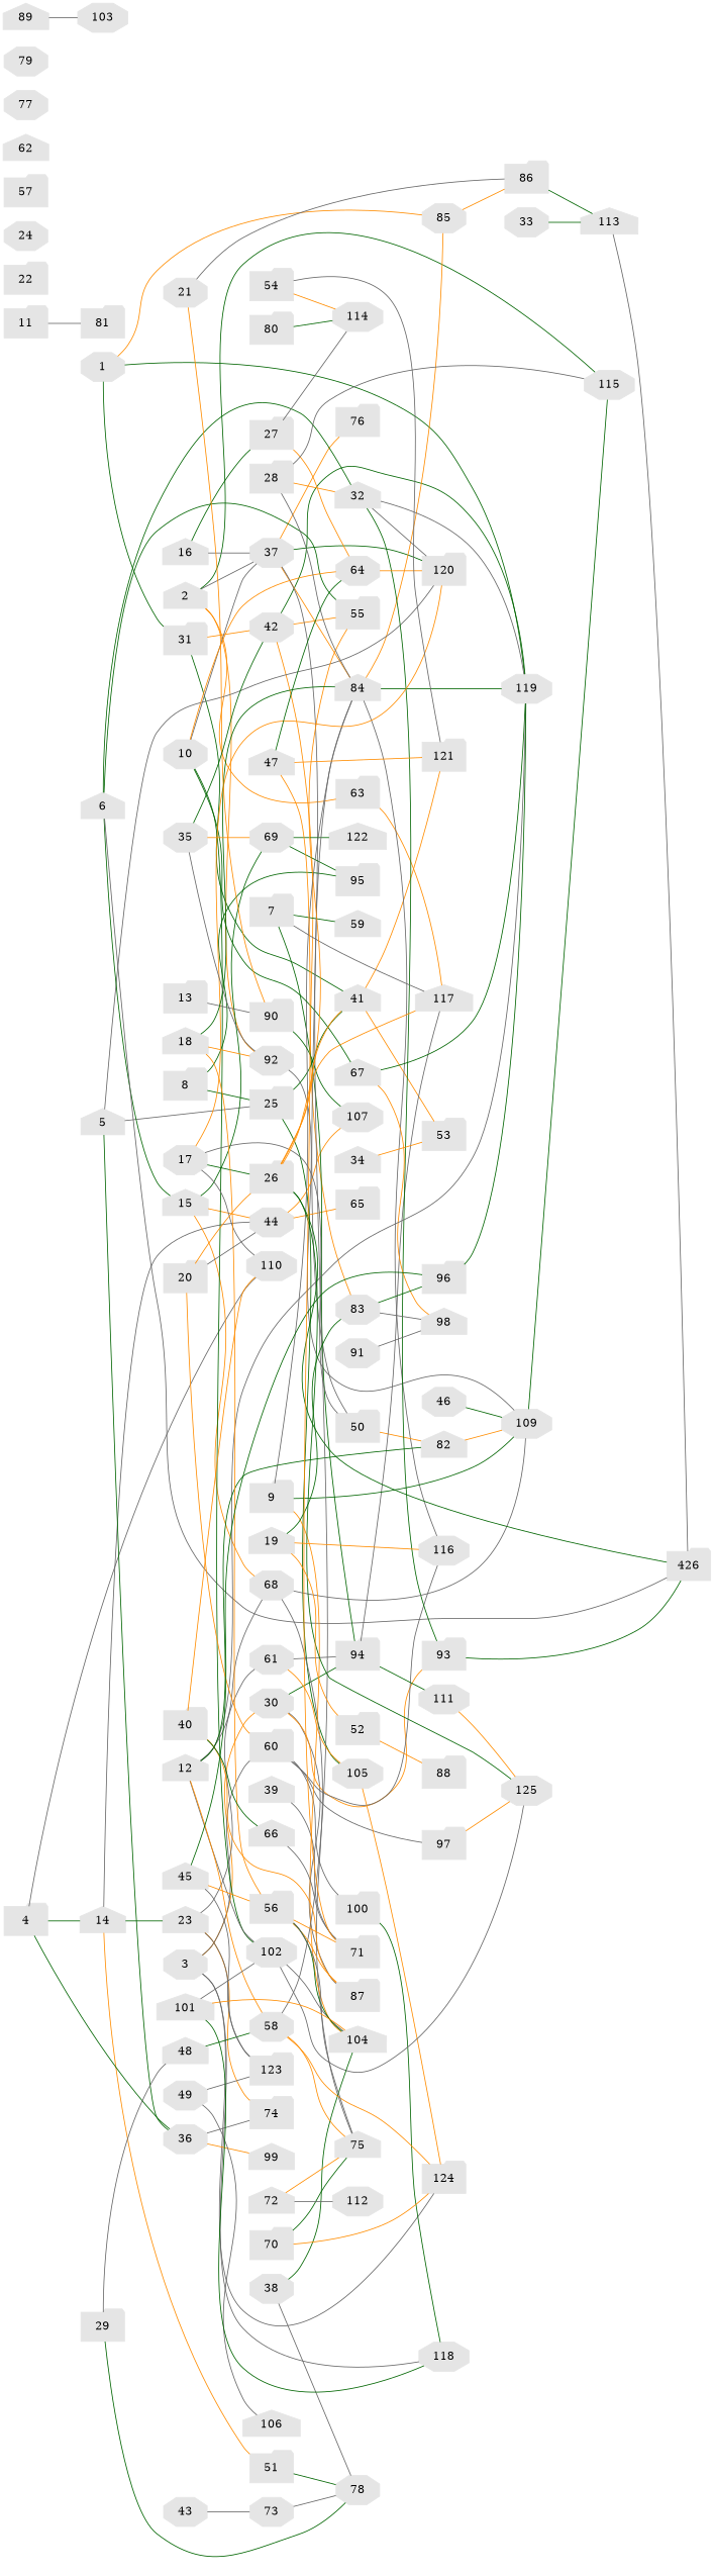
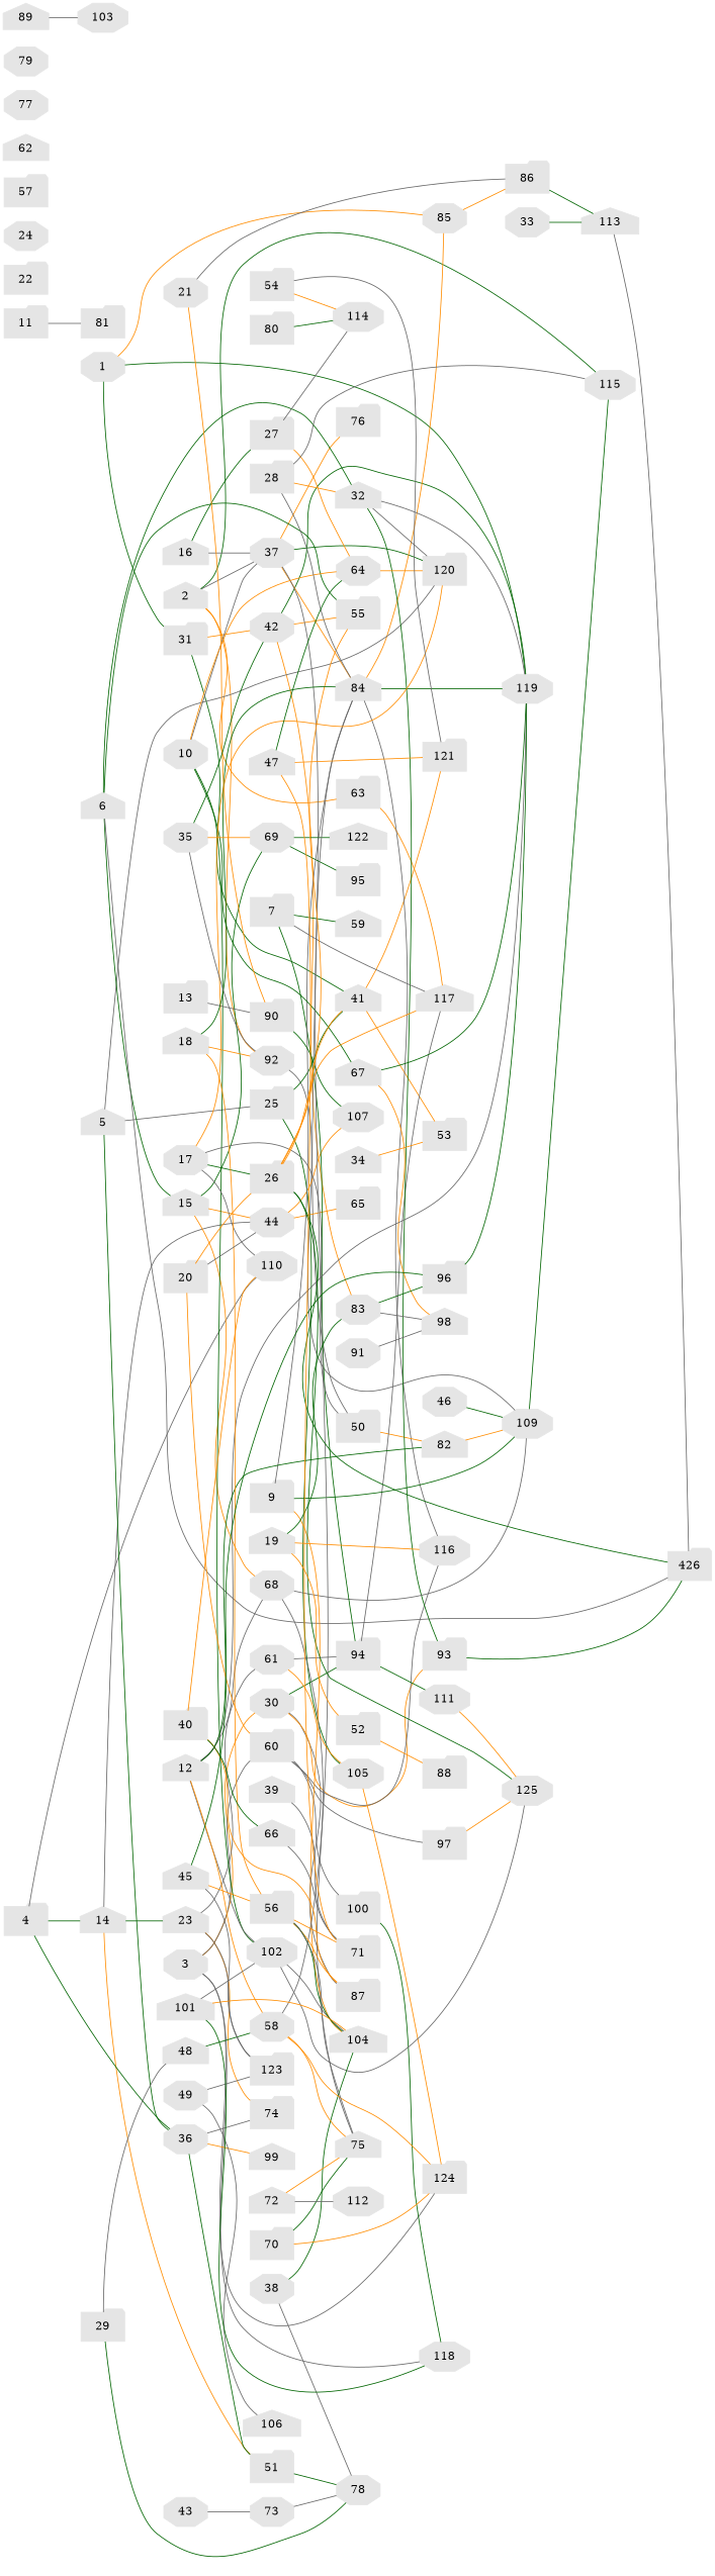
  graph {
    rankdir=LR
    node [color=gray90 shape=folder style=filled]
    edge [color=darkorange]
    1 [shape=octagon]
    31
    85 [shape=octagon]
    119 [shape=octagon]
    41 [shape=house]
    42 [shape=octagon]
    86
    2 [shape=house]
    37 [shape=octagon]
    63
    92 [shape=octagon]
    115 [shape=octagon]
    120
    84 [shape=house]
    50
    76
    117 [shape=house]
    109 [shape=octagon]
    3 [shape=octagon]
    30 [shape=octagon]
    60
    118 [shape=octagon]
    124
    94
    87
    93
    116 [shape=octagon]
    97
    100
    14 [shape=house]
    4
    36 [shape=octagon]
    110 [shape=octagon]
    23 [shape=house]
    44 [shape=octagon]
    51
    74
    99 [shape=house]
    5 [shape=house]
    25
    105 [shape=octagon]
    6 [shape=house]
    15 [shape=house]
    32 [shape=house]
    55
    n46 [label=426]
    68 [shape=octagon]
    69 [shape=octagon]
    59 [shape=house]
    7
    111 [shape=octagon]
-   8
    95
    9
    104 [shape=house]
    10 [shape=octagon]
    64 [shape=octagon]
    102 [shape=octagon]
    67 [shape=house]
    38 [shape=octagon]
    78 [shape=octagon]
    125 [shape=octagon]
    11
    81
    12 [shape=house]
    58 [shape=octagon]
    82 [shape=house]
    75 [shape=house]
    13
    90
    107 [shape=octagon]
    61 [shape=octagon]
    123
    65
    122 [shape=house]
    16 [shape=house]
    27
    114 [shape=octagon]
    17 [shape=octagon]
    26
    18 [shape=house]
    56
    71
    19 [shape=house]
    52
    83 [shape=octagon]
    88
    96
    98 [shape=house]
    20
    21 [shape=octagon]
    113 [shape=house]
    22
    24 [shape=octagon]
    53
    121
    28
    48 [shape=house]
    29
    33 [shape=octagon]
    34 [shape=house]
    35 [shape=octagon]
    39 [shape=house]
    40
    66 [shape=house]
    43 [shape=octagon]
    73 [shape=octagon]
    45 [shape=house]
    46 [shape=octagon]
    47 [shape=house]
    49 [shape=octagon]
    106 [shape=house]
    54
    57
    62 [shape=house]
    70
    72 [shape=house]
    112 [shape=octagon]
    77 [shape=octagon]
    79 [shape=octagon]
    80
    89 [shape=house]
    103 [shape=octagon]
    91 [shape=octagon]
    101 [shape=house]
    1 -- 31 [color=darkgreen]
    1 -- 85
    1 -- 119 [color=darkgreen]
    31 -- 41 [color=darkgreen]
    31 -- 42
    85 -- 86
    41 -- 53
    41 -- 121
    42 -- 119 [color=darkgreen]
    42 -- 55
    42 -- 83
    86 -- 113 [color=darkgreen]
    2 -- 37 [color=gray40]
    2 -- 63
    2 -- 92
    2 -- 115 [color=darkgreen]
    37 -- 120 [color=darkgreen]
    37 -- 84
    37 -- 50 [color=gray40]
    37 -- 76
    63 -- 117
    92 -- 109 [color=gray40]
    84 -- 85
    84 -- 119 [color=darkgreen]
    84 -- 116 [color=gray40]
    50 -- 82
    109 -- 115 [color=darkgreen]
    3 -- 30
    3 -- 60 [color=gray40]
    3 -- 118 [color=gray40]
    3 -- 124 [color=gray40]
    30 -- 94 [color=darkgreen]
    30 -- 87 [color=gray40]
    30 -- 93
    60 -- 116 [color=gray40]
    60 -- 97 [color=gray40]
    60 -- 100 [color=gray40]
    94 -- 117 [color=gray40]
    94 -- 111 [color=darkgreen]
    93 -- n46 [color=darkgreen]
    97 -- 125
    100 -- 118 [color=darkgreen]
    14 -- 23 [color=darkgreen]
    14 -- 44 [color=gray40]
    14 -- 51
    4 -- 14 [color=darkgreen]
    4 -- 36 [color=darkgreen]
    4 -- 110 [color=gray40]
+   36 -- 51 [color=darkgreen]
    36 -- 74 [color=gray40]
    36 -- 99
    23 -- 74
    23 -- 61 [color=gray40]
    23 -- 123 [color=gray40]
    44 -- 107
    44 -- 65
    51 -- 78 [color=darkgreen]
    5 -- 120 [color=gray40]
    5 -- 36 [color=darkgreen]
    5 -- 25 [color=gray40]
    25 -- 41 [color=darkgreen]
    25 -- 105 [color=darkgreen]
    105 -- 124
    6 -- 15 [color=darkgreen]
    6 -- 32 [color=darkgreen]
    6 -- 55 [color=darkgreen]
    6 -- n46 [color=gray40]
    15 -- 44
    15 -- 68
    15 -- 69 [color=darkgreen]
    32 -- 119 [color=gray40]
    32 -- 120 [color=gray40]
    32 -- 93 [color=darkgreen]
    68 -- 109 [color=gray40]
    68 -- 75 [color=gray40]
    69 -- 95 [color=darkgreen]
    69 -- 122 [color=darkgreen]
    7 -- 117 [color=gray40]
    7 -- 94 [color=darkgreen]
    7 -- 59 [color=darkgreen]
    111 -- 125
-   8 -- 25 [color=darkgreen]
-   8 -- 95 [color=darkgreen]
    9 -- 84 [color=gray40]
    9 -- 109 [color=darkgreen]
    9 -- 104
    10 -- 37 [color=gray40]
    10 -- 64
    10 -- 102 [color=darkgreen]
    10 -- 67 [color=darkgreen]
    64 -- 120
    102 -- 104 [color=gray40]
    102 -- 125 [color=gray40]
    67 -- 119 [color=darkgreen]
    67 -- 98
    38 -- 104 [color=darkgreen]
    38 -- 78 [color=gray40]
    11 -- 81 [color=gray40]
    12 -- 119 [color=gray40]
    12 -- 68 [color=gray40]
    12 -- 102 [color=gray40]
    12 -- 58
    12 -- 82 [color=darkgreen]
    58 -- 84 [color=gray40]
    58 -- 124
    58 -- 75
    82 -- 109
    13 -- 90 [color=gray40]
    90 -- 107 [color=darkgreen]
    61 -- 94 [color=gray40]
    61 -- 105
    16 -- 37 [color=gray40]
    16 -- 27 [color=darkgreen]
    27 -- 64
    27 -- 114 [color=gray40]
    17 -- 120
    17 -- 50 [color=gray40]
    17 -- 110 [color=gray40]
    17 -- 26 [color=darkgreen]
    26 -- 41
    26 -- 117
    26 -- 55
    26 -- n46 [color=darkgreen]
    26 -- 125 [color=darkgreen]
    18 -- 92
    18 -- 84 [color=darkgreen]
    18 -- 56
    56 -- 87
    56 -- 104 [color=darkgreen]
    56 -- 75 [color=gray40]
    56 -- 71
    19 -- 116
    19 -- 52
    19 -- 83 [color=darkgreen]
    52 -- 88
    83 -- 96 [color=darkgreen]
    83 -- 98 [color=gray40]
    96 -- 119 [color=darkgreen]
    20 -- 60
    20 -- 44 [color=gray40]
    20 -- 26
    21 -- 86 [color=gray40]
    21 -- 90
    113 -- n46 [color=gray40]
    28 -- 115 [color=gray40]
    28 -- 84 [color=gray40]
    28 -- 32
    48 -- 58 [color=darkgreen]
    29 -- 78 [color=darkgreen]
    29 -- 48 [color=gray40]
    33 -- 113 [color=darkgreen]
    34 -- 53
    35 -- 42 [color=darkgreen]
    35 -- 92 [color=gray40]
    35 -- 69
    39 -- 71 [color=gray40]
    40 -- 87
    40 -- 110
    40 -- 66 [color=darkgreen]
    66 -- 71 [color=gray40]
    43 -- 73 [color=gray40]
    73 -- 78 [color=gray40]
    45 -- 123 [color=gray40]
    45 -- 56
    45 -- 96 [color=darkgreen]
    46 -- 109 [color=darkgreen]
    47 -- 64 [color=darkgreen]
    47 -- 71
    47 -- 121
    49 -- 123 [color=gray40]
    49 -- 106 [color=gray40]
    54 -- 114
    54 -- 121 [color=gray40]
    70 -- 124
    70 -- 75 [color=darkgreen]
    72 -- 75
    72 -- 112 [color=gray40]
    80 -- 114 [color=darkgreen]
    89 -- 103 [color=gray40]
    91 -- 98 [color=gray40]
    101 -- 118 [color=darkgreen]
    101 -- 104
    101 -- 102 [color=gray40]
  }
